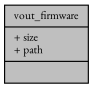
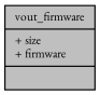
  digraph {
    fontname="EB Garamond"
-   n1 [color=black fillcolor=grey75 fontcolor=black fontname="EB Garamond" fontsize=10 height=0.2 label="{vout_firmware\n|+ size\l+ path\l|}" shape=record style=filled width=0.4]
+   n1 [color=black fillcolor=grey75 fontcolor=black fontname="EB Garamond" fontsize=10 height=0.2 label="{vout_firmware\n|+ size\l+ firmware\l|}" shape=record style=filled width=0.4]
  }
